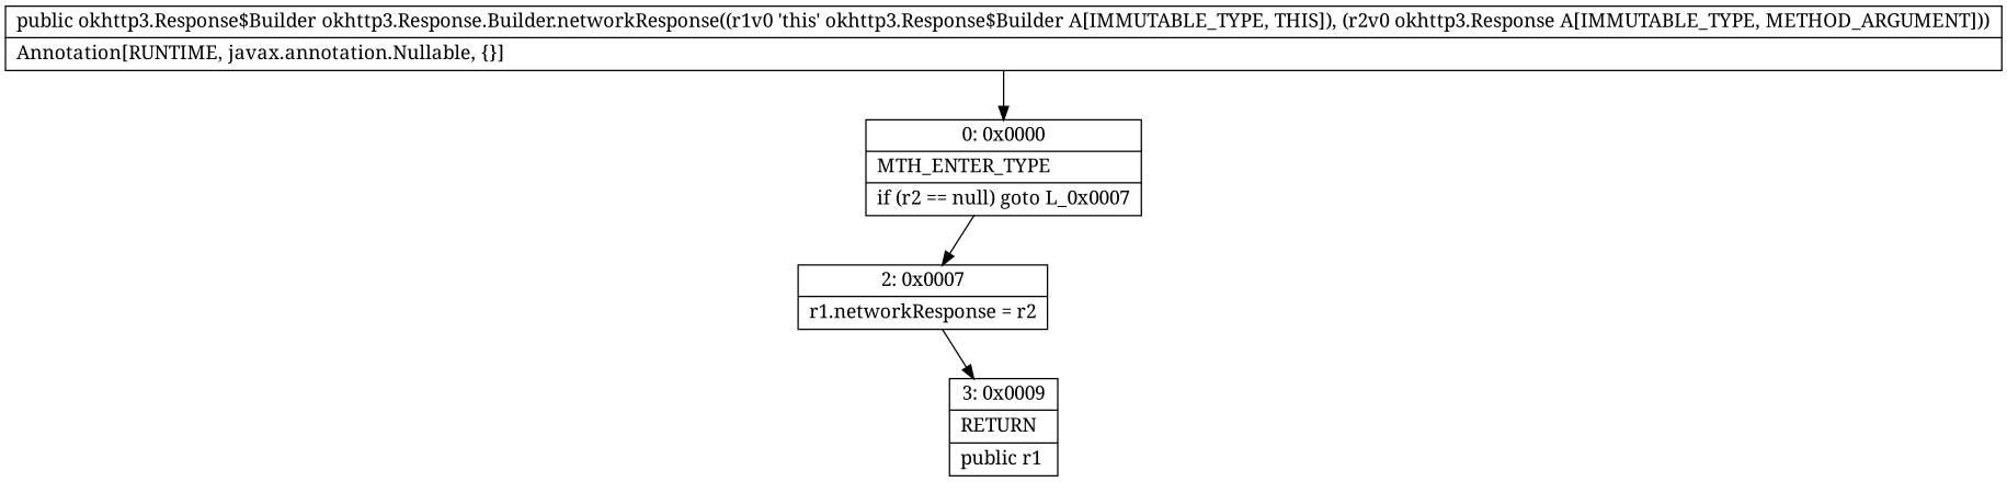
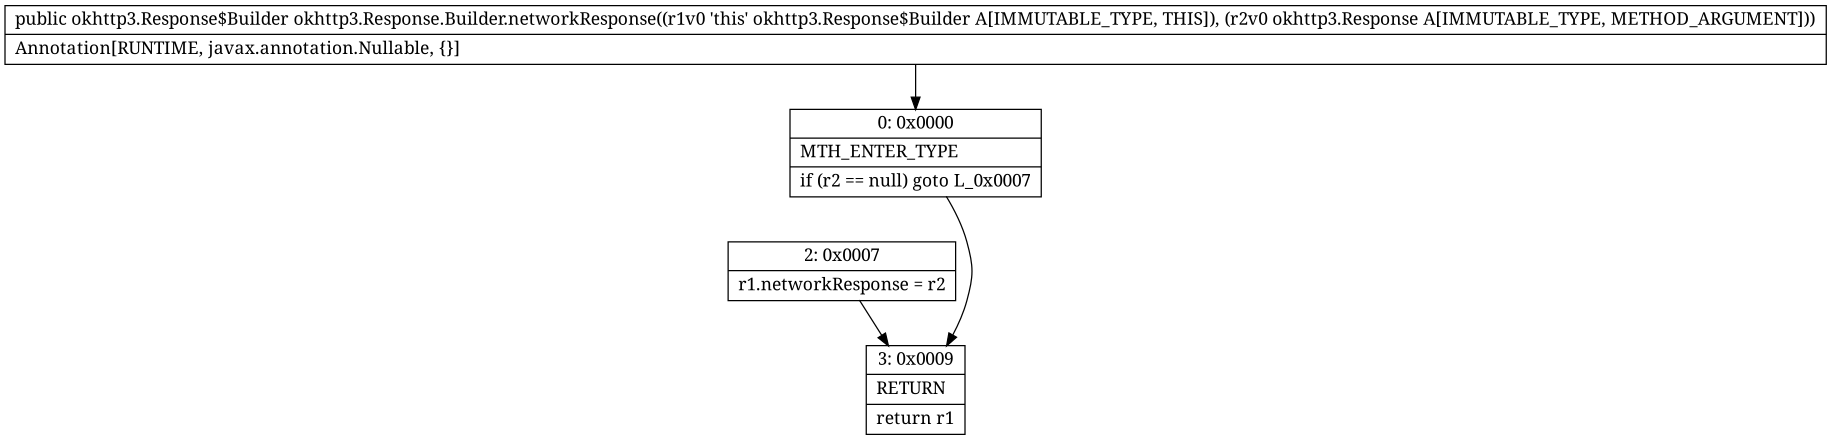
  digraph {
    fontname="Noto Serif"
    node [fontname="Noto Serif" shape=record]
    edge [fontname="Noto Serif"]
    n1 [label="{0\:\ 0x0000|MTH_ENTER_TYPE\l|if (r2 == null) goto L_0x0007\l}"]
    n2 [label="{2\:\ 0x0007|r1.networkResponse = r2\l}"]
-   n3 [label="{3\:\ 0x0009|RETURN\l|public r1\l}"]
+   n3 [label="{3\:\ 0x0009|RETURN\l|return r1\l}"]
    n4 [label="{public okhttp3.Response$Builder okhttp3.Response.Builder.networkResponse((r1v0 'this' okhttp3.Response$Builder A[IMMUTABLE_TYPE, THIS]), (r2v0 okhttp3.Response A[IMMUTABLE_TYPE, METHOD_ARGUMENT]))  | Annotation[RUNTIME, javax.annotation.Nullable, \{\}]\l}"]
-   n1 -> n2
+   n1 -> n3
    n2 -> n3
    n4 -> n1
  }
